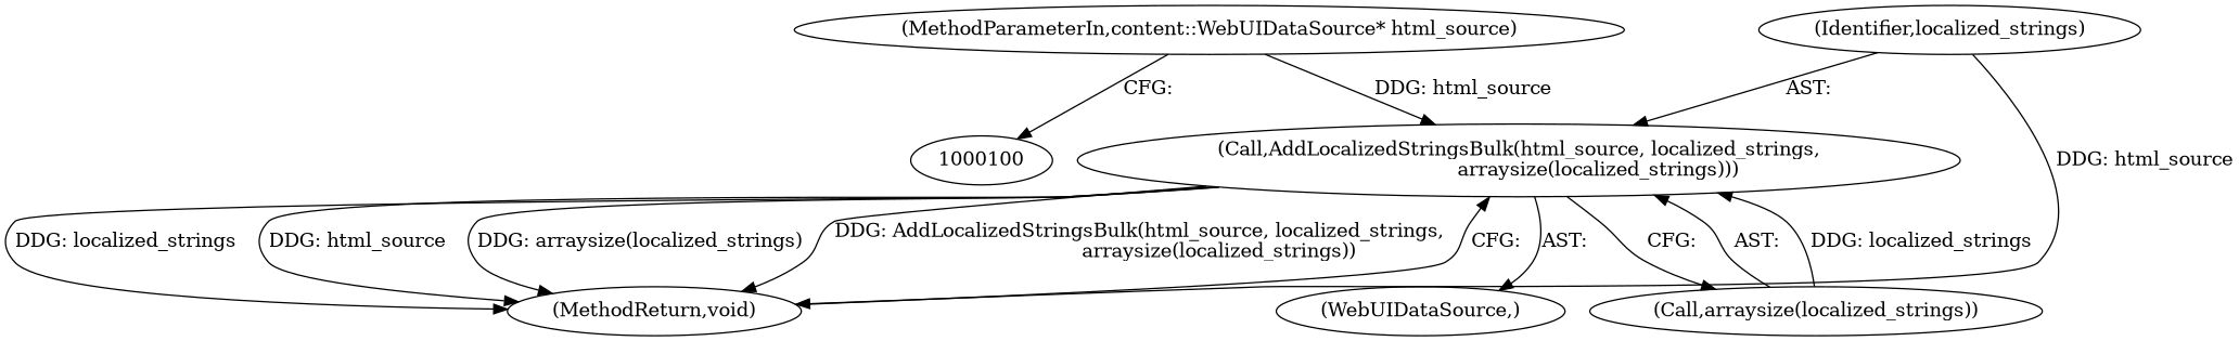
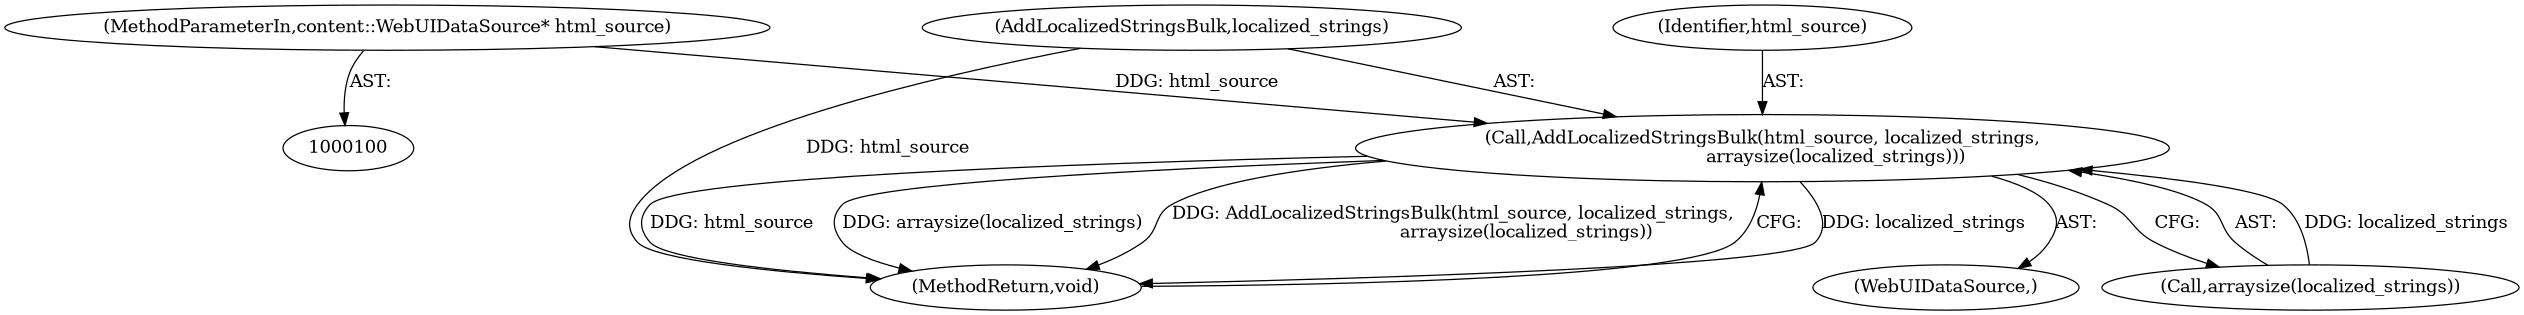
  digraph {
    n1 [label="(MethodParameterIn,content::WebUIDataSource* html_source)"]
    n2 [label="(Call,AddLocalizedStringsBulk(html_source, localized_strings,\n                          arraysize(localized_strings)))"]
    1000100
    n4 [label="(MethodReturn,void)"]
    n5 [label="(WebUIDataSource,)"]
    n6 [label="(Call,arraysize(localized_strings))"]
-   n7 [label="(Identifier,localized_strings)"]
+   n7 [label="(AddLocalizedStringsBulk,localized_strings)"]
+   n8 [label="(Identifier,html_source)"]
    n1 -> n2 [label="DDG: html_source"]
-   n1 -> 1000100 [label="CFG: "]
+   n1 -> 1000100 [label="AST: "]
    n2 -> n4 [label="DDG: localized_strings"]
    n2 -> n4 [label="DDG: html_source"]
    n2 -> n4 [label="DDG: arraysize(localized_strings)"]
    n2 -> n4 [label="DDG: AddLocalizedStringsBulk(html_source, localized_strings,\n                          arraysize(localized_strings))"]
    n2 -> n5 [label="AST: "]
    n2 -> n6 [label="CFG: "]
    n4 -> n2 [label="CFG: "]
    n6 -> n2 [label="AST: "]
    n6 -> n2 [label="DDG: localized_strings"]
    n7 -> n2 [label="AST: "]
    n7 -> n4 [label="DDG: html_source"]
+   n8 -> n2 [label="AST: "]
  }
